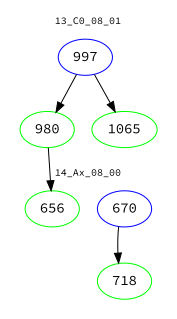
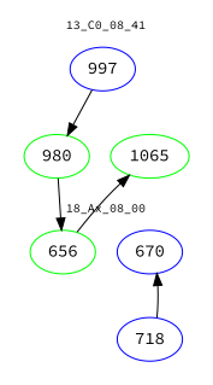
  digraph {
    fontname="Source Code Pro"
    node [color=blue fontname="Source Code Pro"]
    edge [color=black fontname="Source Code Pro"]
    n1 [label=670]
    n2 [color=green label=656]
-   n3 [color=green label=718]
+   n3 [label=718]
    n4 [label=997]
    n5 [color=green label=980]
    n6 [color=green label=1065]
    subgraph cluster_1 {
      color=white
      fontsize=10
-     label="14_Ax_08_00"
+     label="18_Ax_08_00"
      n1
      n2
      n3
    }
    subgraph cluster_2 {
      color=white
      fontsize=10
-     label="13_C0_08_01"
+     label="13_C0_08_41"
      n4
      n5
      n6
    }
-   n1 -> n3
+   n3 -> n1
    n4 -> n5
-   n4 -> n6
+   n2 -> n6
    n5 -> n2
  }
